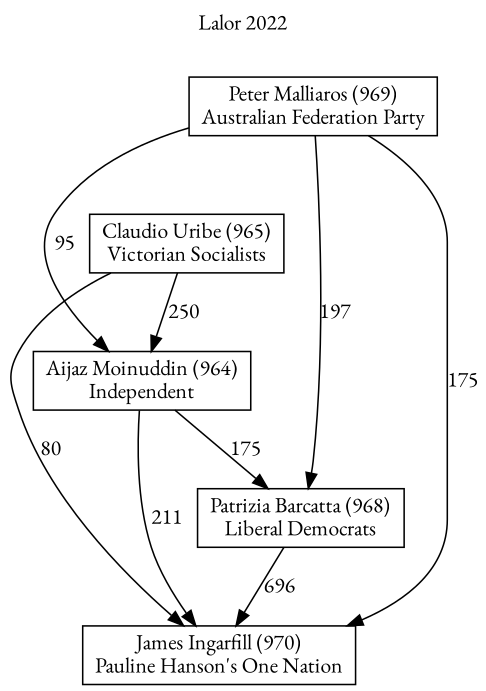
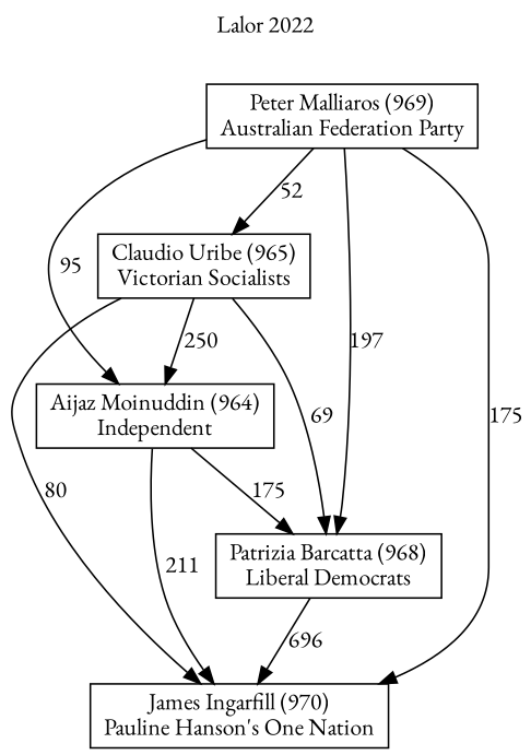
  digraph {
    fontname="EB Garamond"
    label="Lalor 2022"
    labelloc=t
    mclimit=10
    node [fontname="EB Garamond" shape=box]
    edge [fontname="EB Garamond"]
    n1 [label="James Ingarfill (970)\nPauline Hanson's One Nation"]
    n2 [label="Patrizia Barcatta (968)\nLiberal Democrats"]
    n3 [label="Aijaz Moinuddin (964)\nIndependent"]
    n4 [label="Claudio Uribe (965)\nVictorian Socialists"]
    n5 [label="Peter Malliaros (969)\nAustralian Federation Party"]
    n2 -> n1 [label=696]
    n3 -> n1 [label=211]
    n3 -> n2 [label=175]
    n4 -> n1 [label=80]
+   n4 -> n2 [label=69]
    n4 -> n3 [label=250]
    n5 -> n1 [label=175]
    n5 -> n2 [label=197]
    n5 -> n3 [label=95]
+   n5 -> n4 [label=52]
  }
